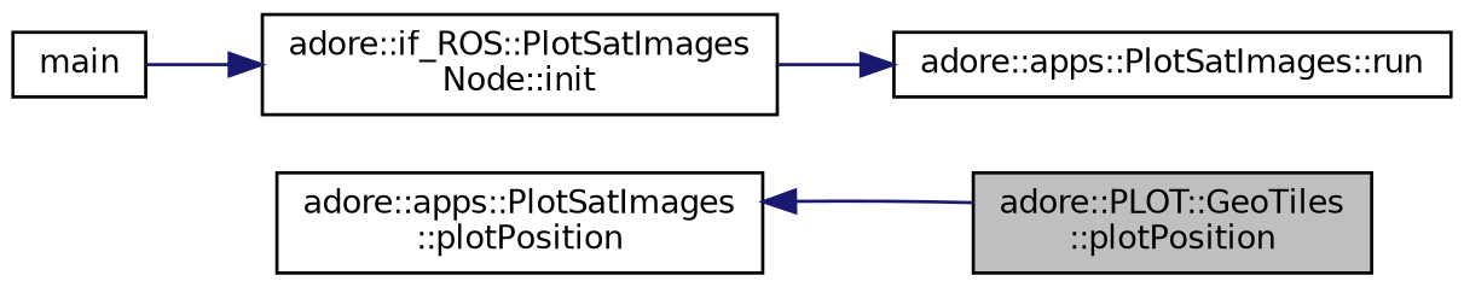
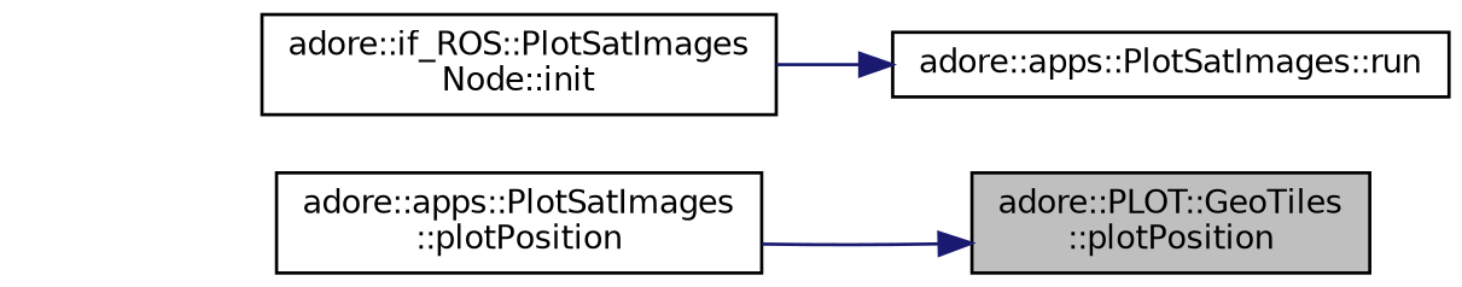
  digraph {
    rankdir=RL
    node [color=black fillcolor=white fontname=Helvetica fontsize=10 shape=record style=filled]
    edge [color=midnightblue dir=back fontname=Helvetica fontsize=10 labelfontname=Helvetica labelfontsize=10 style=solid]
    n1 [fillcolor=grey75 fontcolor=black height=0.2 label="adore::PLOT::GeoTiles\l::plotPosition" width=0.4]
    n2 [height=0.2 label="adore::apps::PlotSatImages\l::plotPosition" width=0.4]
    n3 [height=0.2 label="adore::apps::PlotSatImages::run" width=0.4]
    n4 [height=0.2 label="adore::if_ROS::PlotSatImages\lNode::init" width=0.4]
-   n5 [height=0.2 label=main width=0.4]
-   n2 -> n1
+   n1 -> n2
    n3 -> n4
-   n4 -> n5
  }
